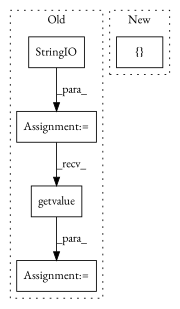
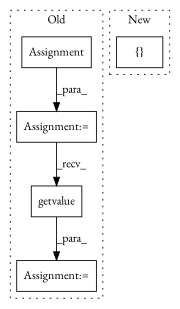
  digraph {
    fontname="EB Garamond"
    node [a=32 l=10 shape=box fontname="EB Garamond"]
    edge [fontname="EB Garamond"]
-   n1 [label=StringIO s=2090]
+   n1 [label=Assignment s=2090]
    n2 [a=7 l=1 label="Assignment:=" s=2132]
    n3 [label=getvalue s=2136]
    n4 [a=7 l=1 label="Assignment:=" s=2089]
    n5 [a=4 l=2 label="{}" s=2051]
    subgraph cluster_1 {
      label=Old
      style=dotted
      n1
      n2
      n3
      n4
    }
    subgraph cluster_2 {
      label=New
      style=dotted
      n5
    }
    n1 -> n4 [label=_para_]
    n3 -> n2 [label=_para_]
    n4 -> n3 [label=_recv_]
  }
